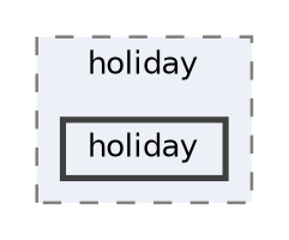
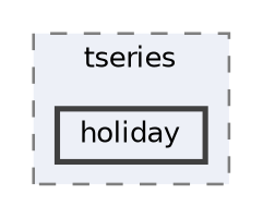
  digraph {
    compound=true
    fontname="DejaVu Sans"
    n1 [color=grey25 fillcolor="#edf0f7" fontname="DejaVu Sans" fontsize=10 height=0.2 label=holiday shape=box style="filled,bold" width=0.4]
    subgraph cluster_1 {
      bgcolor="#edf0f7"
      fontsize=10
-     label=holiday
+     label=tseries
      pencolor=grey50
      style="filled,dashed"
      n1
    }
  }
